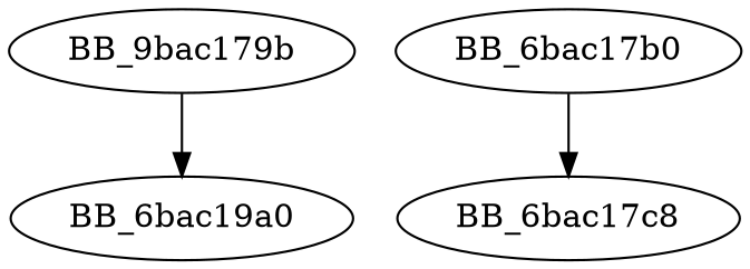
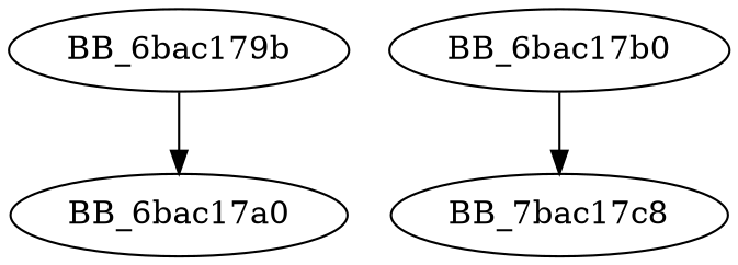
  digraph {
-   BB_6bac179b [label=BB_9bac179b]
-   BB_6bac17a0 [label=BB_6bac19a0]
+   BB_6bac179b
+   BB_6bac17a0
    BB_6bac17b0
-   BB_6bac17c8
+   BB_6bac17c8 [label=BB_7bac17c8]
    BB_6bac179b -> BB_6bac17a0
    BB_6bac17b0 -> BB_6bac17c8
  }
